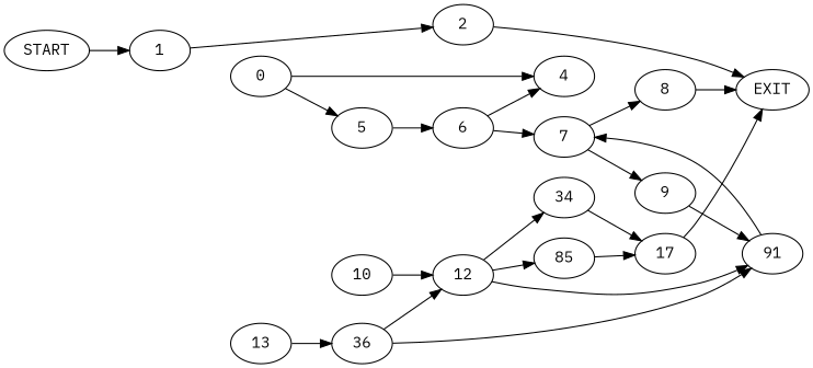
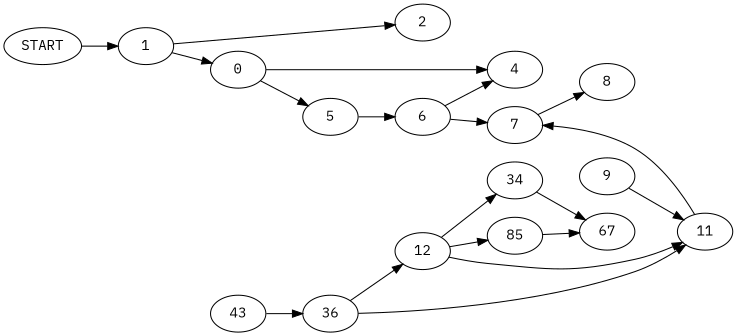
  digraph {
    fontname="IBM Plex Mono"
    rankdir=LR
    node [fontname="IBM Plex Mono"]
    edge [fontname="IBM Plex Mono"]
    n1 [label=START]
    1
    2
    n4 [label=0]
-   n5 [label=EXIT]
    4
    5
    6
    7
    8
    9
-   11 [label=91]
-   10
+   11
    12
    n15 [label=34]
    n16 [label=85]
    n17 [label=36]
-   13
-   17
+   13 [label=43]
+   17 [label=67]
    n1 -> 1
    1 -> 2
-   2 -> n5
+   1 -> n4
    n4 -> 4
    n4 -> 5
    5 -> 6
    6 -> 4
    6 -> 7
    7 -> 8
-   7 -> 9
-   8 -> n5
    9 -> 11
    11 -> 7
-   10 -> 12
    12 -> 11
    12 -> n15
    12 -> n16
    n15 -> 17
    n16 -> 17
    n17 -> 11
    n17 -> 12
    13 -> n17
-   17 -> n5
  }
